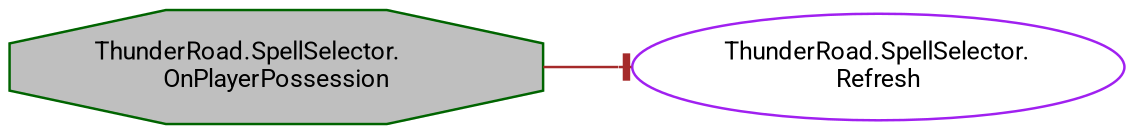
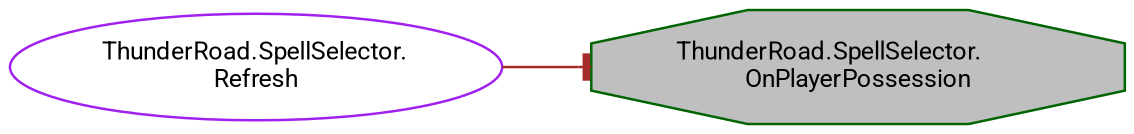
  digraph {
    rankdir=LR
    fontname=Roboto
    node [fontname=Roboto fontsize=10 style=filled]
    n1 [color=darkgreen fillcolor=grey75 fontcolor=black height=0.2 label="ThunderRoad.SpellSelector.\lOnPlayerPossession" shape=octagon width=0.4]
    n2 [color=purple fillcolor=white height=0.2 label="ThunderRoad.SpellSelector.\lRefresh" shape=ellipse width=0.4]
-   n1 -> n2 [color=brown fontname=Roboto fontsize=10 labelfontname=Helvetica labelfontsize=10 style=solid arrowhead=tee]
+   n2 -> n1 [color=brown fontname=Roboto fontsize=10 labelfontname=Helvetica labelfontsize=10 style=solid arrowhead=tee]
  }
